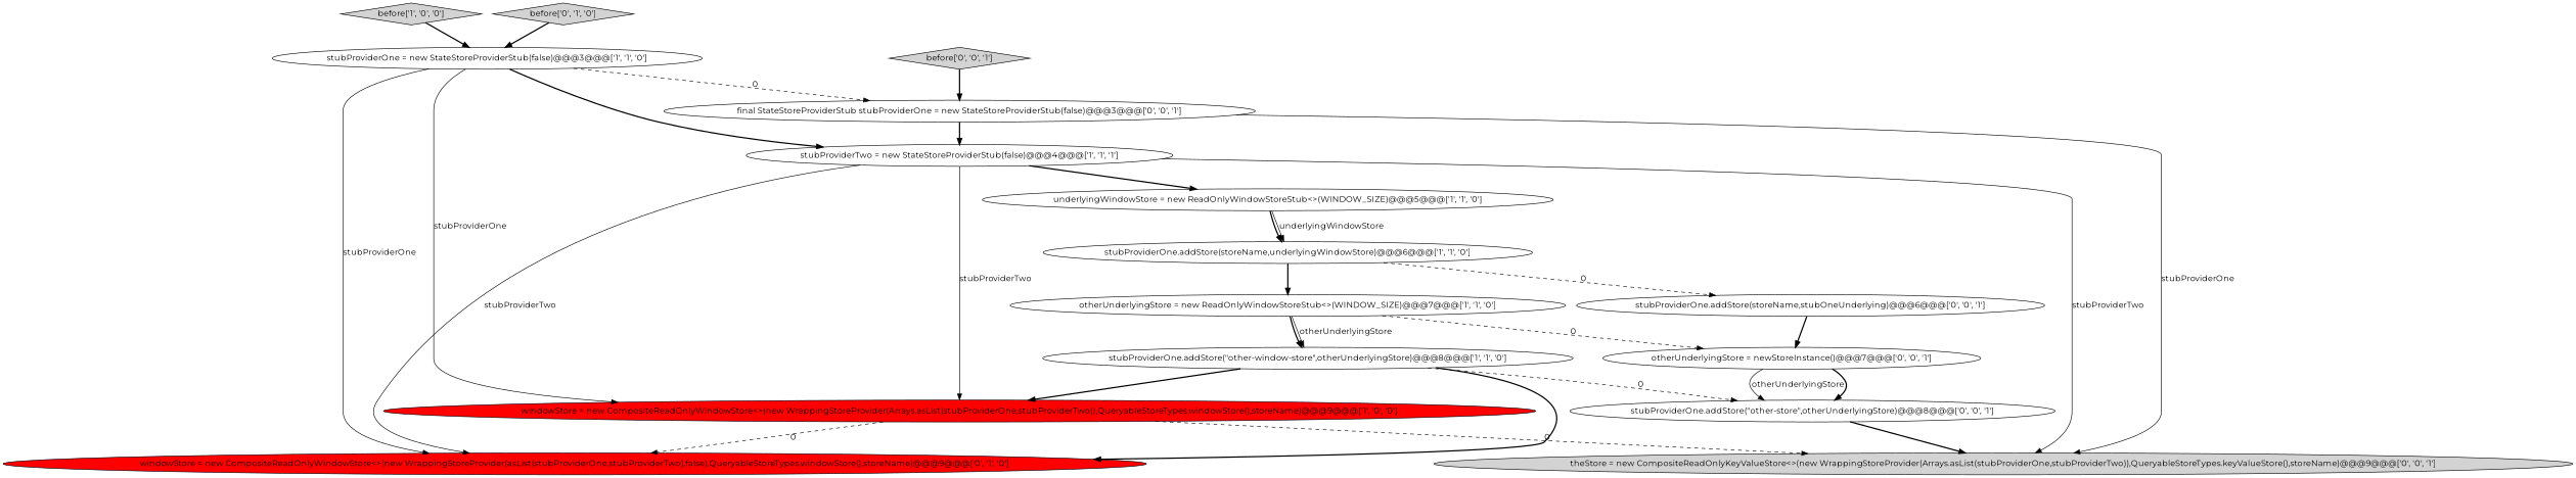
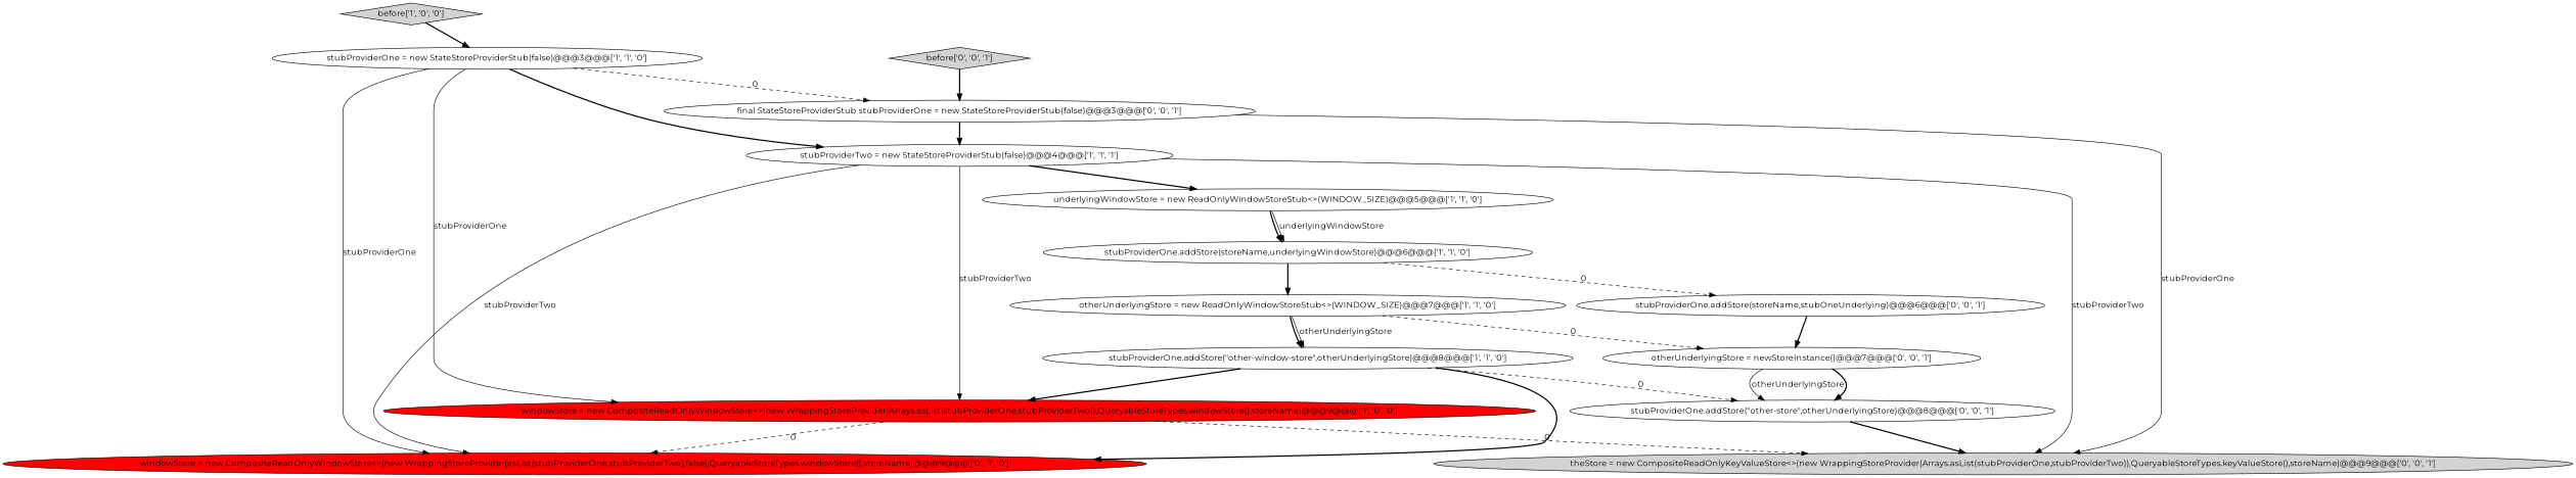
  digraph {
    fontname=Montserrat
    node [fillcolor=white fontname=Montserrat shape=ellipse style=filled]
    edge [fontname=Montserrat style=bold]
    n1 [label="stubProviderOne.addStore(storeName,underlyingWindowStore)@@@6@@@['1', '1', '0']"]
    n2 [label="stubProviderOne.addStore(storeName,stubOneUnderlying)@@@6@@@['0', '0', '1']"]
    n3 [label="otherUnderlyingStore = new ReadOnlyWindowStoreStub<>(WINDOW_SIZE)@@@7@@@['1', '1', '0']"]
    n4 [label="otherUnderlyingStore = newStoreInstance()@@@7@@@['0', '0', '1']"]
    n5 [label="stubProviderOne.addStore(\"other-window-store\",otherUnderlyingStore)@@@8@@@['1', '1', '0']"]
    n6 [label="stubProviderOne = new StateStoreProviderStub(false)@@@3@@@['1', '1', '0']"]
    n7 [label="stubProviderTwo = new StateStoreProviderStub(false)@@@4@@@['1', '1', '1']"]
    n8 [label="final StateStoreProviderStub stubProviderOne = new StateStoreProviderStub(false)@@@3@@@['0', '0', '1']"]
    n9 [fillcolor=red label="windowStore = new CompositeReadOnlyWindowStore<>(new WrappingStoreProvider(Arrays.asList(stubProviderOne,stubProviderTwo)),QueryableStoreTypes.windowStore(),storeName)@@@9@@@['1', '0', '0']"]
    n10 [fillcolor=red label="windowStore = new CompositeReadOnlyWindowStore<>(new WrappingStoreProvider(asList(stubProviderOne,stubProviderTwo),false),QueryableStoreTypes.windowStore(),storeName)@@@9@@@['0', '1', '0']"]
    n11 [label="underlyingWindowStore = new ReadOnlyWindowStoreStub<>(WINDOW_SIZE)@@@5@@@['1', '1', '0']"]
    n12 [fillcolor=lightgray label="theStore = new CompositeReadOnlyKeyValueStore<>(new WrappingStoreProvider(Arrays.asList(stubProviderOne,stubProviderTwo)),QueryableStoreTypes.keyValueStore(),storeName)@@@9@@@['0', '0', '1']"]
    n13 [fillcolor=lightgray label="before['1', '0', '0']" shape=diamond]
    n14 [label="stubProviderOne.addStore(\"other-store\",otherUnderlyingStore)@@@8@@@['0', '0', '1']"]
    n15 [fillcolor=lightgray label="before['0', '0', '1']" shape=diamond]
-   n16 [fillcolor=lightgray label="before['0', '1', '0']" shape=diamond]
    n1 -> n2 [label=0 style=dashed]
    n1 -> n3
    n2 -> n4
    n3 -> n4 [label=0 style=dashed]
    n3 -> n5 [label=otherUnderlyingStore style=solid]
    n3 -> n5
    n4 -> n14 [label=otherUnderlyingStore style=solid]
    n4 -> n14
    n5 -> n9
    n5 -> n10
    n5 -> n14 [label=0 style=dashed]
    n6 -> n7
    n6 -> n8 [label=0 style=dashed]
    n6 -> n9 [label=stubProviderOne style=solid]
    n6 -> n10 [label=stubProviderOne style=solid]
    n7 -> n9 [label=stubProviderTwo style=solid]
    n7 -> n10 [label=stubProviderTwo style=solid]
    n7 -> n11
    n7 -> n12 [label=stubProviderTwo style=solid]
    n8 -> n7
    n8 -> n12 [label=stubProviderOne style=solid]
    n9 -> n10 [label=0 style=dashed]
    n9 -> n12 [label=0 style=dashed]
    n11 -> n1 [label=underlyingWindowStore style=solid]
    n11 -> n1
    n13 -> n6
    n14 -> n12
    n15 -> n8
-   n16 -> n6
  }
